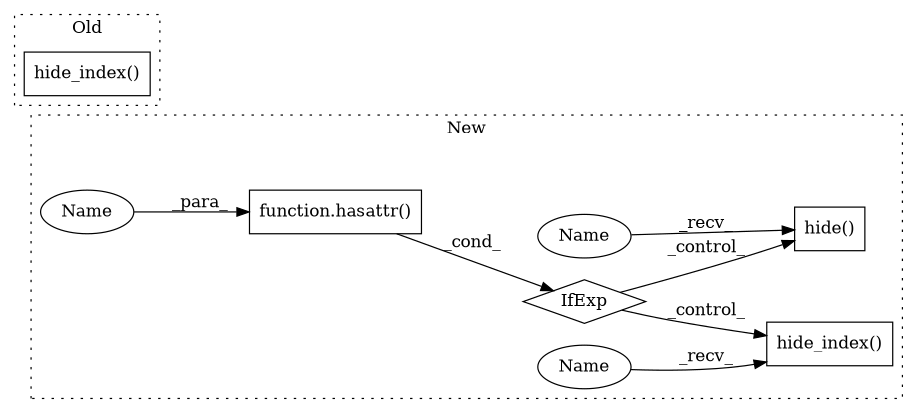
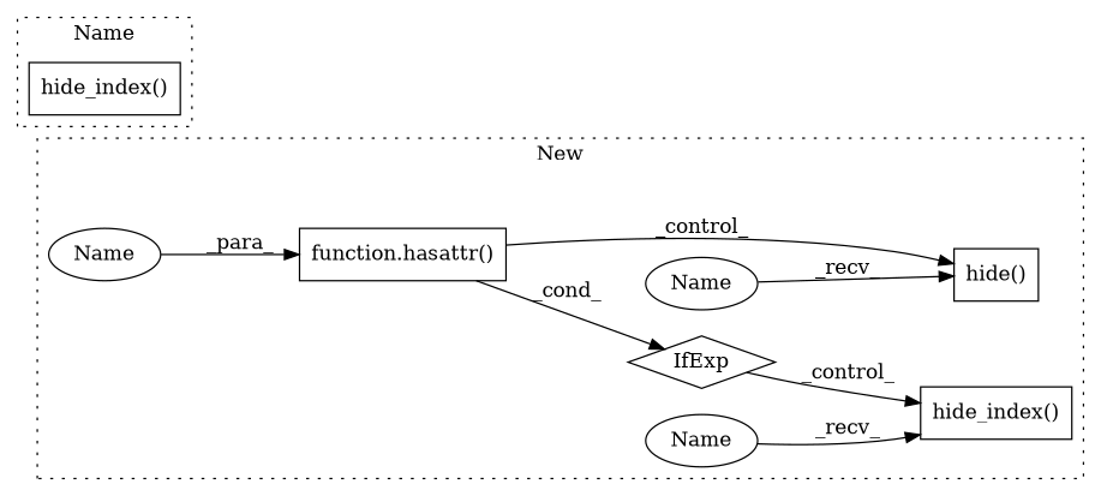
  digraph {
    rankdir=LR
    node [a=75 l=6 s=13584 shape=box]
    n1 [l=19 label="hide_index()"]
    n2 [a=51 l="4,6" label=IfExp s="13551,13578" shape=diamond]
    n3 [l=25 label="hide()" s=13526]
    n4 [l="8,1" label="function.hasattr()" s="13555,13577"]
    n5 [a=87 label=Name s=13563 shape=ellipse]
    n6 [a=87 label=Name s=13526 shape=ellipse]
    n7 [a=87 label=Name shape=ellipse]
    n8 [l=21 label="hide_index()" s=13423]
    subgraph cluster_1 {
      label=New
      style=dotted
      n1
      n2
      n3
      n4
      n5
      n6
      n7
    }
    subgraph cluster_2 {
-     label=Old
+     label=Name
      style=dotted
      n8
    }
    n2 -> n1 [label=_control_]
-   n2 -> n3 [label=_control_]
+   n4 -> n3 [label=_control_]
    n4 -> n2 [label=_cond_]
    n5 -> n4 [label=_para_]
    n6 -> n3 [label=_recv_]
    n7 -> n1 [label=_recv_]
  }
